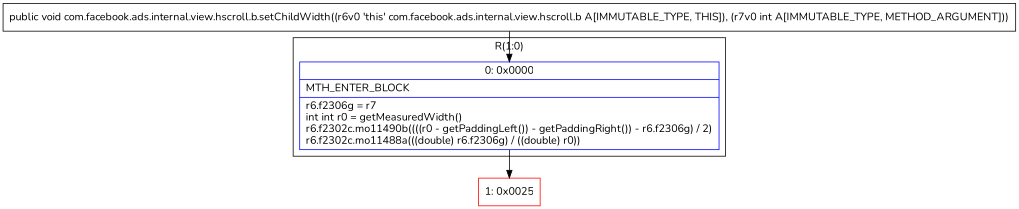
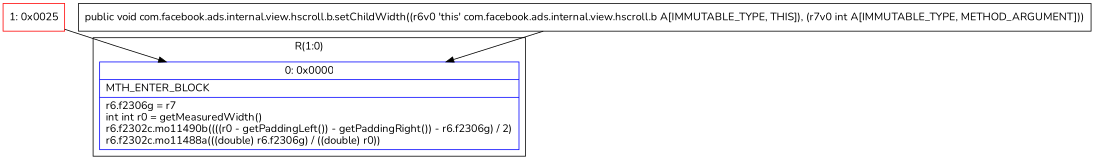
  digraph {
    fontname=Nunito
    node [shape=record fontname=Nunito]
    edge [fontname=Nunito]
    n1 [color=blue label="{0\:\ 0x0000|MTH_ENTER_BLOCK\l|r6.f2306g = r7\lint int r0 = getMeasuredWidth()\lr6.f2302c.mo11490b((((r0 \- getPaddingLeft()) \- getPaddingRight()) \- r6.f2306g) \/ 2)\lr6.f2302c.mo11488a(((double) r6.f2306g) \/ ((double) r0))\l}"]
    n2 [color=red label="{1\:\ 0x0025}"]
    n3 [label="{public void com.facebook.ads.internal.view.hscroll.b.setChildWidth((r6v0 'this' com.facebook.ads.internal.view.hscroll.b A[IMMUTABLE_TYPE, THIS]), (r7v0 int A[IMMUTABLE_TYPE, METHOD_ARGUMENT])) }"]
    subgraph cluster_1 {
      label="R(1:0)"
      n1
    }
-   n1 -> n2
+   n2 -> n1
    n3 -> n1
  }
